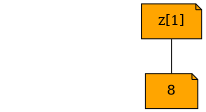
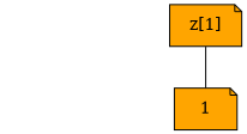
  digraph {
    fontname="DejaVu Serif"
    node [shape=note style=filled fontname="DejaVu Serif" fillcolor=orange]
    "CONST NODES" [shape=plaintext style=invis fillcolor=""]
    "  z[1]  "
-   n3 [label=8]
+   n3 [label=1]
    subgraph sub_1 {
      "CONST NODES"
    }
    subgraph sub_2 {
      rank=same
      "  z[1]  "
    }
    subgraph sub_3 {
      rank=same
      "CONST NODES"
      subgraph sub_4 {
        rank=same
        n3
      }
    }
    "  z[1]  " -> n3 [dir=none style=solid fontname="DejaVu Serif"]
  }
